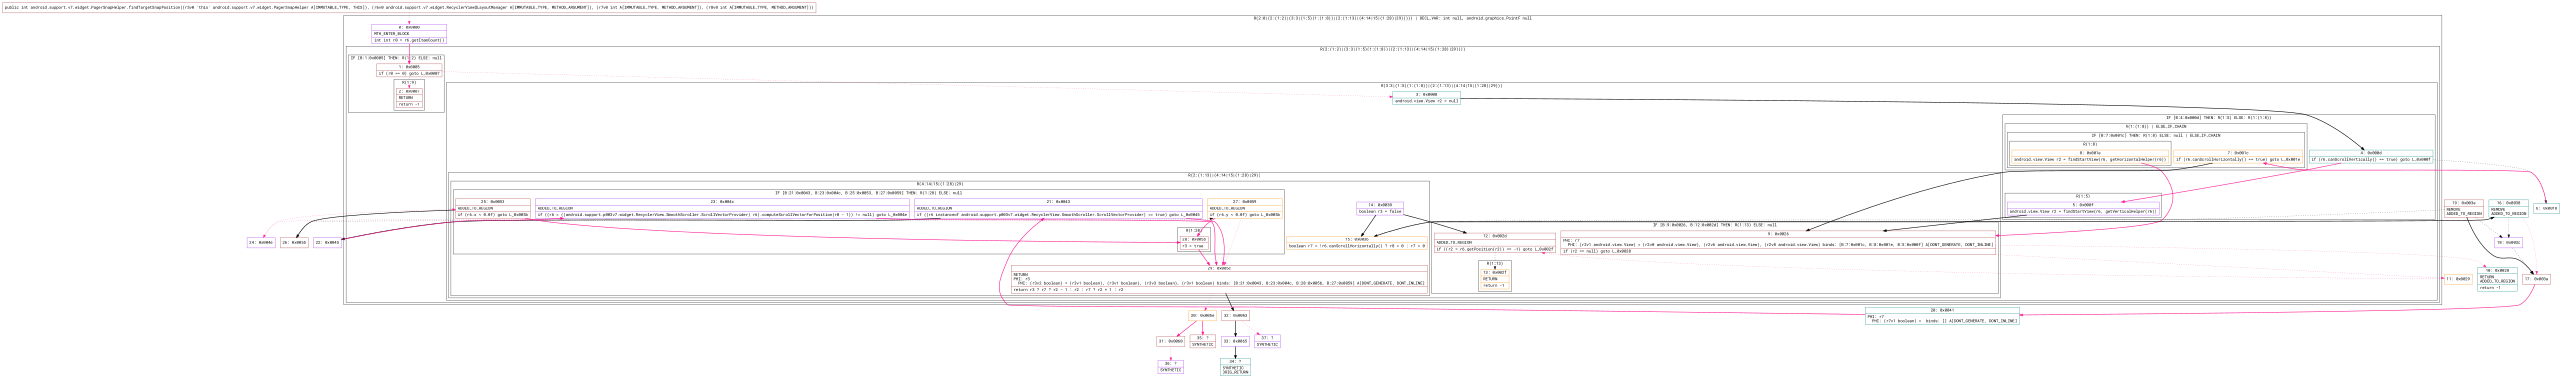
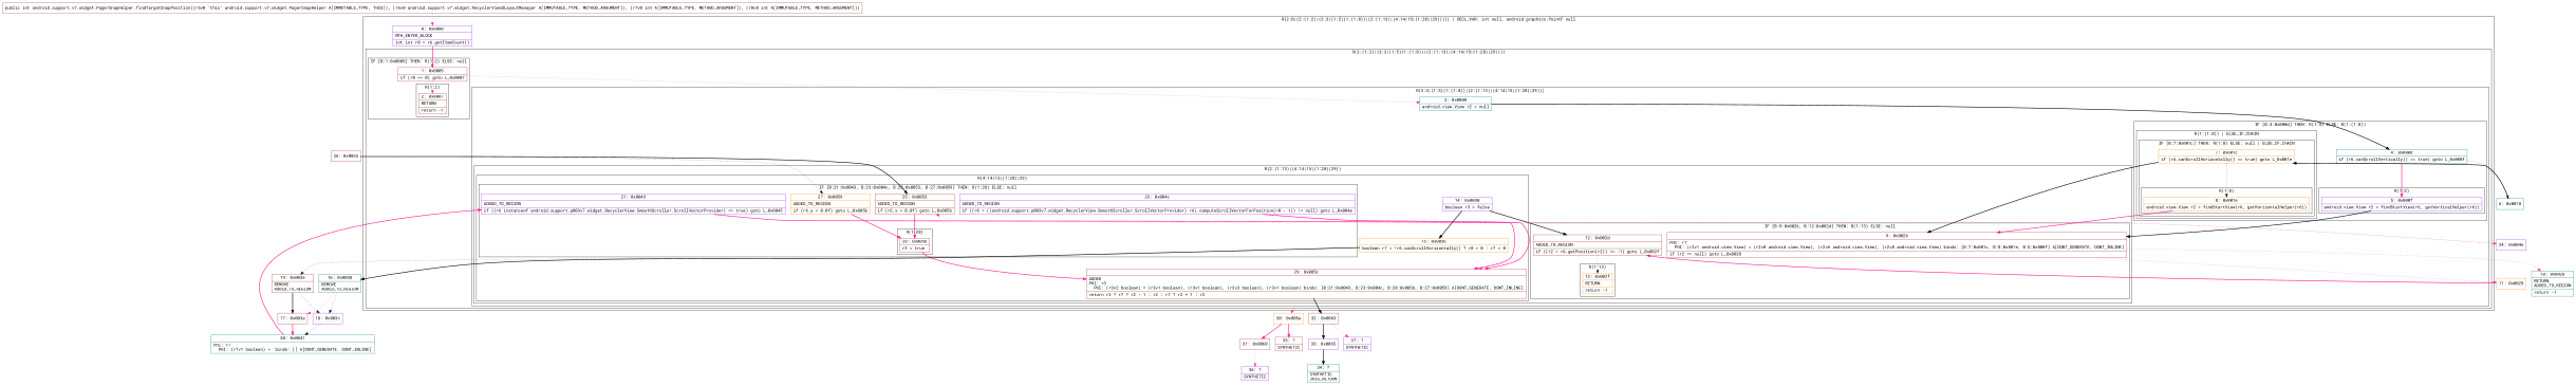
  digraph {
    fontname="Roboto Mono"
    node [color=brown fontname="Roboto Mono" shape=record]
    edge [color=deeppink fontname="Roboto Mono" style=bold]
    n1 [label="{2\:\ 0x0007|RETURN\l|return \-1\l}"]
    n2 [label="{1\:\ 0x0005|if (r0 == 0) goto L_0x0007\l}"]
    n3 [color=purple label="{5\:\ 0x000f|android.view.View r2 = findStartView(r6, getVerticalHelper(r6))\l}"]
    n4 [color=darkorange label="{8\:\ 0x001e|android.view.View r2 = findStartView(r6, getHorizontalHelper(r6))\l}"]
    n5 [color=darkorange label="{7\:\ 0x001c|if (r6.canScrollHorizontally() == true) goto L_0x001e\l}"]
    n6 [color=teal label="{4\:\ 0x000d|if (r6.canScrollVertically() == true) goto L_0x000f\l}"]
    n7 [color=darkorange label="{13\:\ 0x002f|RETURN\l|return \-1\l}"]
    n8 [label="{9\:\ 0x0026|PHI: r7 \l  PHI: (r2v1 android.view.View) = (r2v0 android.view.View), (r2v6 android.view.View), (r2v8 android.view.View) binds: [B:7:0x001c, B:8:0x001e, B:5:0x000f] A[DONT_GENERATE, DONT_INLINE]\l|if (r2 == null) goto L_0x0028\l}"]
    n9 [label="{12\:\ 0x002d|ADDED_TO_REGION\l|if ((r2 = r6.getPosition(r2)) == \-1) goto L_0x002f\l}"]
    n10 [label="{28\:\ 0x005b|r3 = true\l}"]
    n11 [color=purple label="{21\:\ 0x0043|ADDED_TO_REGION\l|if ((r6 instanceof android.support.p003v7.widget.RecyclerView.SmoothScroller.ScrollVectorProvider) == true) goto L_0x0045\l}"]
    n12 [color=purple label="{23\:\ 0x004c|ADDED_TO_REGION\l|if ((r6 = ((android.support.p003v7.widget.RecyclerView.SmoothScroller.ScrollVectorProvider) r6).computeScrollVectorForPosition(r0 \- 1)) != null) goto L_0x004e\l}"]
    n13 [label="{25\:\ 0x0053|ADDED_TO_REGION\l|if (r6.x \< 0.0f) goto L_0x005b\l}"]
    n14 [color=darkorange label="{27\:\ 0x0059|ADDED_TO_REGION\l|if (r6.y \< 0.0f) goto L_0x005b\l}"]
    n15 [color=purple label="{14\:\ 0x0030|boolean r3 = false\l}"]
    n16 [color=darkorange label="{15\:\ 0x0036|boolean r7 = !r6.canScrollHorizontally() ? r8 \> 0 : r7 \> 0\l}"]
-   n17 [label="{29\:\ 0x005c|RETURN\lPHI: r3 \l  PHI: (r3v2 boolean) = (r3v1 boolean), (r3v1 boolean), (r3v3 boolean), (r3v1 boolean) binds: [B:21:0x0043, B:23:0x004c, B:28:0x005b, B:27:0x0059] A[DONT_GENERATE, DONT_INLINE]\l|return r3 ? r7 ? r2 \- 1 : r2 : r7 ? r2 + 1 : r2\l}"]
+   n17 [label="{29\:\ 0x005c|ADDED\lPHI: r3 \l  PHI: (r3v2 boolean) = (r3v1 boolean), (r3v1 boolean), (r3v3 boolean), (r3v1 boolean) binds: [B:21:0x0043, B:23:0x004c, B:28:0x005b, B:27:0x0059] A[DONT_GENERATE, DONT_INLINE]\l|return r3 ? r7 ? r2 \- 1 : r2 : r7 ? r2 + 1 : r2\l}"]
    n18 [color=teal label="{3\:\ 0x0008|android.view.View r2 = null\l}"]
    n19 [color=purple label="{0\:\ 0x0000|MTH_ENTER_BLOCK\l|int int r0 = r6.getItemCount()\l}"]
    n20 [color=teal label="{6\:\ 0x0018}"]
    n21 [color=teal label="{10\:\ 0x0028|RETURN\lADDED_TO_REGION\l|return \-1\l}"]
    n22 [color=darkorange label="{11\:\ 0x0029}"]
-   n23 [color=purple label="{22\:\ 0x0045}"]
    n24 [color=purple label="{24\:\ 0x004e}"]
    n25 [label="{26\:\ 0x0055}"]
    n26 [color=teal label="{16\:\ 0x0038|REMOVE\lADDED_TO_REGION\l}"]
    n27 [label="{19\:\ 0x003e|REMOVE\lADDED_TO_REGION\l}"]
    n28 [color=darkorange label="{30\:\ 0x005e}"]
    n29 [label="{32\:\ 0x0063}"]
    n30 [label="{17\:\ 0x003a}"]
    n31 [color=purple label="{18\:\ 0x003c}"]
    n32 [label="{31\:\ 0x0060}"]
    n33 [label="{35\:\ ?|SYNTHETIC\l}"]
    n34 [color=purple label="{33\:\ 0x0065}"]
    n35 [color=purple label="{37\:\ ?|SYNTHETIC\l}"]
    n36 [color=teal label="{20\:\ 0x0041|PHI: r7 \l  PHI: (r7v1 boolean) =  binds: [] A[DONT_GENERATE, DONT_INLINE]\l}"]
    n37 [color=purple label="{36\:\ ?|SYNTHETIC\l}"]
    n38 [color=teal label="{34\:\ ?|SYNTHETIC\lORIG_RETURN\l}"]
    n39 [label="{public int android.support.v7.widget.PagerSnapHelper.findTargetSnapPosition((r5v0 'this' android.support.v7.widget.PagerSnapHelper A[IMMUTABLE_TYPE, THIS]), (r6v0 android.support.v7.widget.RecyclerView$LayoutManager A[IMMUTABLE_TYPE, METHOD_ARGUMENT]), (r7v0 int A[IMMUTABLE_TYPE, METHOD_ARGUMENT]), (r8v0 int A[IMMUTABLE_TYPE, METHOD_ARGUMENT])) }"]
    subgraph cluster_1 {
      label="R(2:0|(2:(1:2)|(3:3|(1:5)(1:(1:8))|(2:(1:13)|(4:14|15|(1:28)|29))))) | DECL_VAR: int null, android.graphics.PointF null\l"
      n19
      subgraph cluster_2 {
        label="R(2:(1:2)|(3:3|(1:5)(1:(1:8))|(2:(1:13)|(4:14|15|(1:28)|29))))"
        subgraph cluster_3 {
          label="IF [B:1:0x0005] THEN: R(1:2) ELSE: null"
          n2
          subgraph cluster_4 {
-           label="R(1:9)"
+           label="R(1:2)"
            n1
          }
        }
        subgraph cluster_5 {
          label="R(3:3|(1:5)(1:(1:8))|(2:(1:13)|(4:14|15|(1:28)|29)))"
          n18
          subgraph cluster_6 {
            label="IF [B:4:0x000d] THEN: R(1:5) ELSE: R(1:(1:8))"
            n6
            subgraph cluster_7 {
              label="R(1:5)"
              n3
            }
            subgraph cluster_8 {
              label="R(1:(1:8)) | ELSE_IF_CHAIN\l"
              subgraph cluster_9 {
                label="IF [B:7:0x001c] THEN: R(1:8) ELSE: null | ELSE_IF_CHAIN\l"
                n5
                subgraph cluster_10 {
                  label="R(1:8)"
                  n4
                }
              }
            }
          }
          subgraph cluster_11 {
            label="R(2:(1:13)|(4:14|15|(1:28)|29))"
            subgraph cluster_12 {
              label="IF [B:9:0x0026, B:12:0x002d] THEN: R(1:13) ELSE: null"
              n8
              n9
              subgraph cluster_13 {
                label="R(1:13)"
                n7
              }
            }
            subgraph cluster_14 {
              label="R(4:14|15|(1:28)|29)"
              n15
              n16
              n17
              subgraph cluster_15 {
                label="IF [B:21:0x0043, B:23:0x004c, B:25:0x0053, B:27:0x0059] THEN: R(1:28) ELSE: null"
                n11
                n12
                n13
                n14
                subgraph cluster_16 {
                  label="R(1:28)"
                  n10
                }
              }
            }
          }
        }
      }
    }
    n2 -> n1 [style=dotted]
    n2 -> n18 [style=dotted]
    n3 -> n8 [color=black]
    n4 -> n8
+   n5 -> n4 [color=black style=dotted]
    n5 -> n8 [color=black]
    n6 -> n3
    n6 -> n20 [color=black style=dotted]
    n8 -> n21 [style=dotted]
    n8 -> n22 [style=dotted]
    n9 -> n7 [color=black style=dotted]
    n10 -> n17
    n11 -> n17
-   n11 -> n23 [color=black]
    n12 -> n17
    n12 -> n24 [style=dotted]
    n13 -> n10
-   n13 -> n25 [color=black]
+   n25 -> n13 [color=black]
    n14 -> n10
    n14 -> n17 [style=dotted]
    n15 -> n9 [color=black]
    n15 -> n16 [color=black]
    n16 -> n26 [color=black]
-   n27 -> n16 [color=black style=dotted]
+   n16 -> n27 [color=black style=dotted]
    n17 -> n28 [style=dotted]
    n17 -> n29 [color=black]
    n18 -> n6 [color=black]
    n19 -> n2
-   n20 -> n5
-   n22 -> n9 [style=dotted]
-   n23 -> n12
+   n20 -> n5 [color=black]
+   n22 -> n9
    n24 -> n13 [style=dotted]
    n25 -> n14 [color=black style=dotted]
    n26 -> n30 [style=dotted]
    n26 -> n31 [color=black style=dotted]
    n27 -> n30 [color=black]
    n27 -> n31 [color=black style=dotted]
    n28 -> n32
    n28 -> n33
    n29 -> n34 [color=black]
    n29 -> n35 [style=dotted]
    n30 -> n36
-   n31 -> n30 [color=black style=dotted]
+   n31 -> n36 [color=black style=dotted]
    n32 -> n37 [style=dotted]
    n34 -> n38 [color=black]
    n36 -> n11
    n39 -> n19 [style=dotted]
  }
